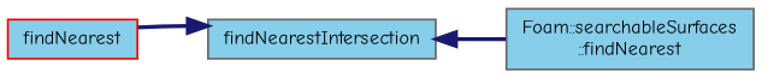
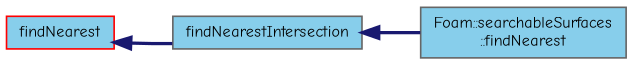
  digraph {
    fontname="Comic Neue"
    rankdir=LR
    node [color=gray40 fillcolor=skyblue fontname="Comic Neue" fontsize=10 shape=record style=filled]
    edge [color=midnightblue dir=back fontname="Comic Neue" fontsize=10 labelfontname=FreeSans labelfontsize=10 style=bold]
    n1 [color=red fontcolor=black height=0.2 label=findNearest width=0.4]
    n2 [height=0.2 label=findNearestIntersection width=0.4]
    n3 [height=0.2 label="Foam::searchableSurfaces\l::findNearest" width=0.4]
-   n2 -> n1
+   n1 -> n2
    n2 -> n3
  }
